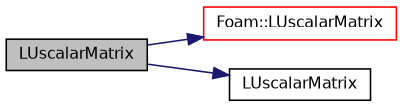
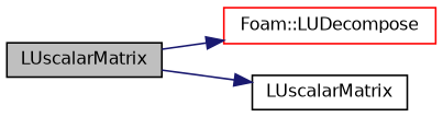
  digraph {
    rankdir=LR
    node [color=black fontname=Helvetica fontsize=10 shape=record]
    edge [color=midnightblue fontname=Helvetica fontsize=10 labelfontname=Helvetica labelfontsize=10 style=solid]
    n1 [fillcolor=grey75 fontcolor=black height=0.2 label=LUscalarMatrix style=filled width=0.4]
-   n2 [color=red height=0.2 label="Foam::LUscalarMatrix" width=0.4]
+   n2 [color=red height=0.2 label="Foam::LUDecompose" width=0.4]
    n3 [height=0.2 label=LUscalarMatrix width=0.4]
    n1 -> n2
    n1 -> n3
  }
